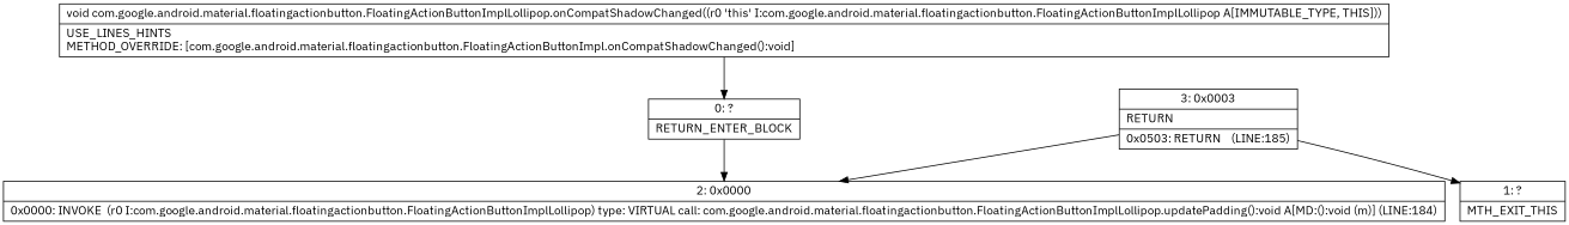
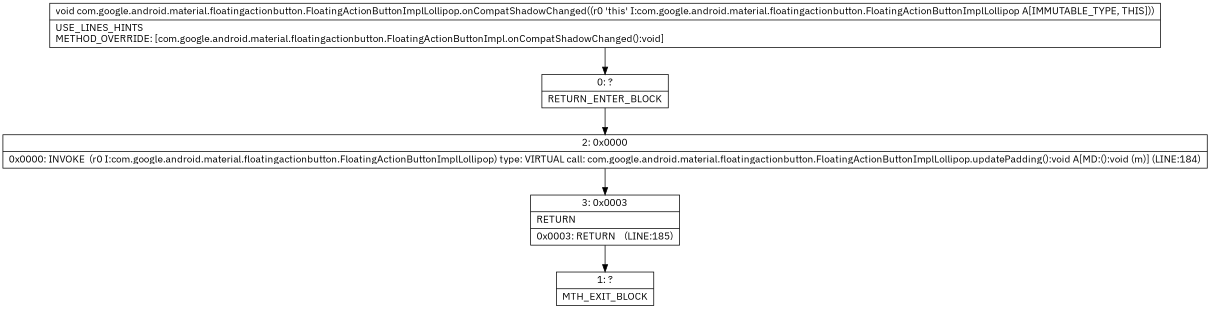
  digraph {
    fontname="IBM Plex Sans"
    node [fontname="IBM Plex Sans" shape=record]
    edge [fontname="IBM Plex Sans"]
    n1 [label="{0\:\ ?|RETURN_ENTER_BLOCK\l}"]
    n2 [label="{2\:\ 0x0000|0x0000: INVOKE  (r0 I:com.google.android.material.floatingactionbutton.FloatingActionButtonImplLollipop) type: VIRTUAL call: com.google.android.material.floatingactionbutton.FloatingActionButtonImplLollipop.updatePadding():void A[MD:():void (m)] (LINE:184)\l}"]
-   n3 [label="{3\:\ 0x0003|RETURN\l|0x0503: RETURN    (LINE:185)\l}"]
-   n4 [label="{1\:\ ?|MTH_EXIT_THIS\l}"]
+   n3 [label="{3\:\ 0x0003|RETURN\l|0x0003: RETURN    (LINE:185)\l}"]
+   n4 [label="{1\:\ ?|MTH_EXIT_BLOCK\l}"]
    n5 [label="{void com.google.android.material.floatingactionbutton.FloatingActionButtonImplLollipop.onCompatShadowChanged((r0 'this' I:com.google.android.material.floatingactionbutton.FloatingActionButtonImplLollipop A[IMMUTABLE_TYPE, THIS]))  | USE_LINES_HINTS\lMETHOD_OVERRIDE: [com.google.android.material.floatingactionbutton.FloatingActionButtonImpl.onCompatShadowChanged():void]\l}"]
    n1 -> n2
-   n3 -> n2
+   n2 -> n3
    n3 -> n4
    n5 -> n1
  }
